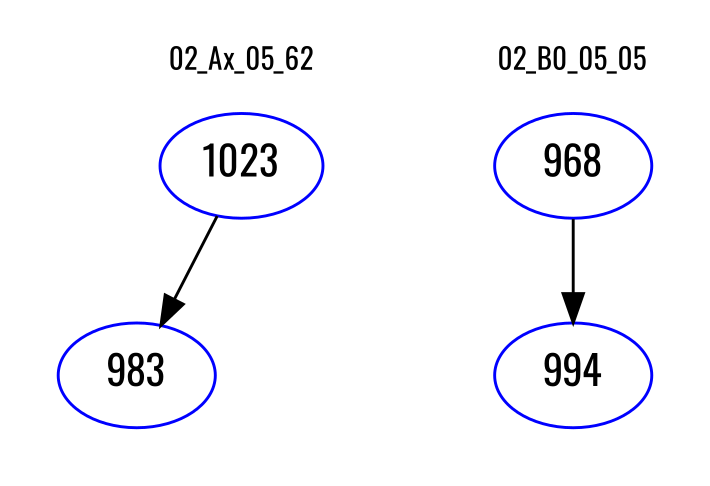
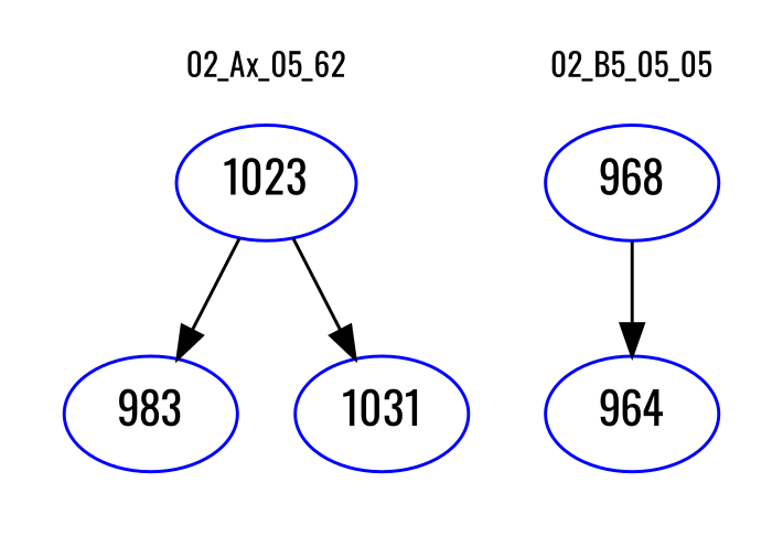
  digraph {
    fontname=Oswald
    node [color=blue fontname=Oswald]
    edge [color=black fontname=Oswald]
    n1 [label=1023]
    n2 [label=983]
+   n3 [label=1031]
    n4 [label=968]
-   n5 [label=994]
+   n5 [label=964]
    subgraph cluster_1 {
      color=white
      fontsize=10
      label="02_Ax_05_62"
      n1
      n2
+     n3
    }
    subgraph cluster_2 {
      color=white
      fontsize=10
-     label="02_B0_05_05"
+     label="02_B5_05_05"
      n4
      n5
    }
    n1 -> n2
+   n1 -> n3
    n4 -> n5
  }
